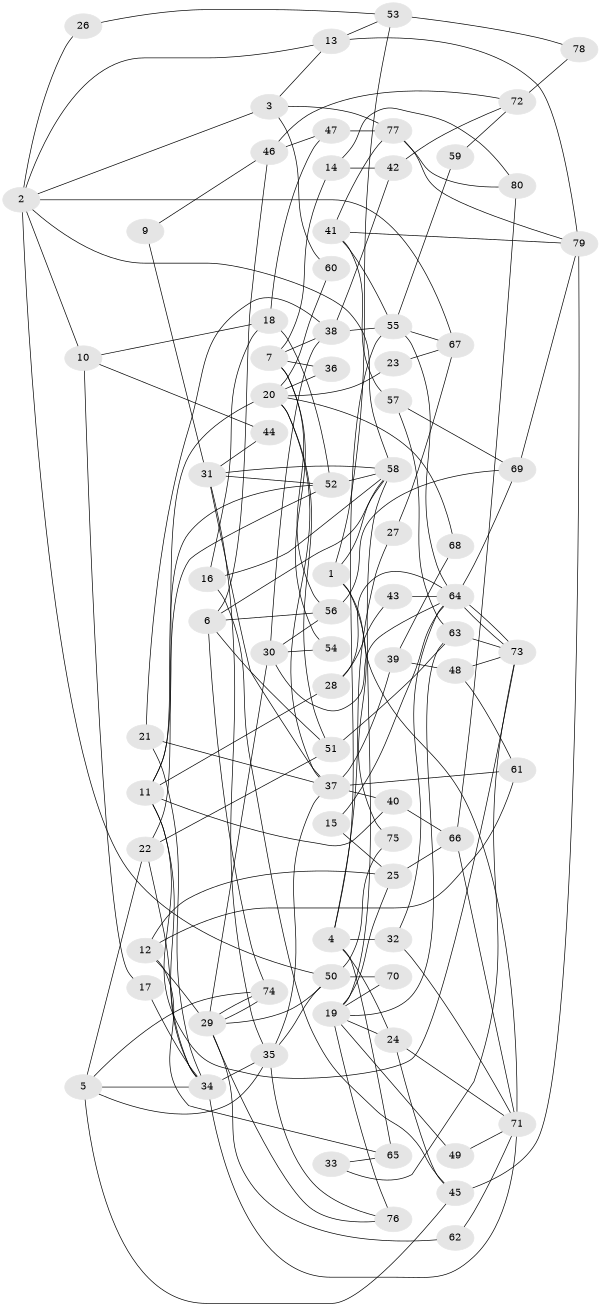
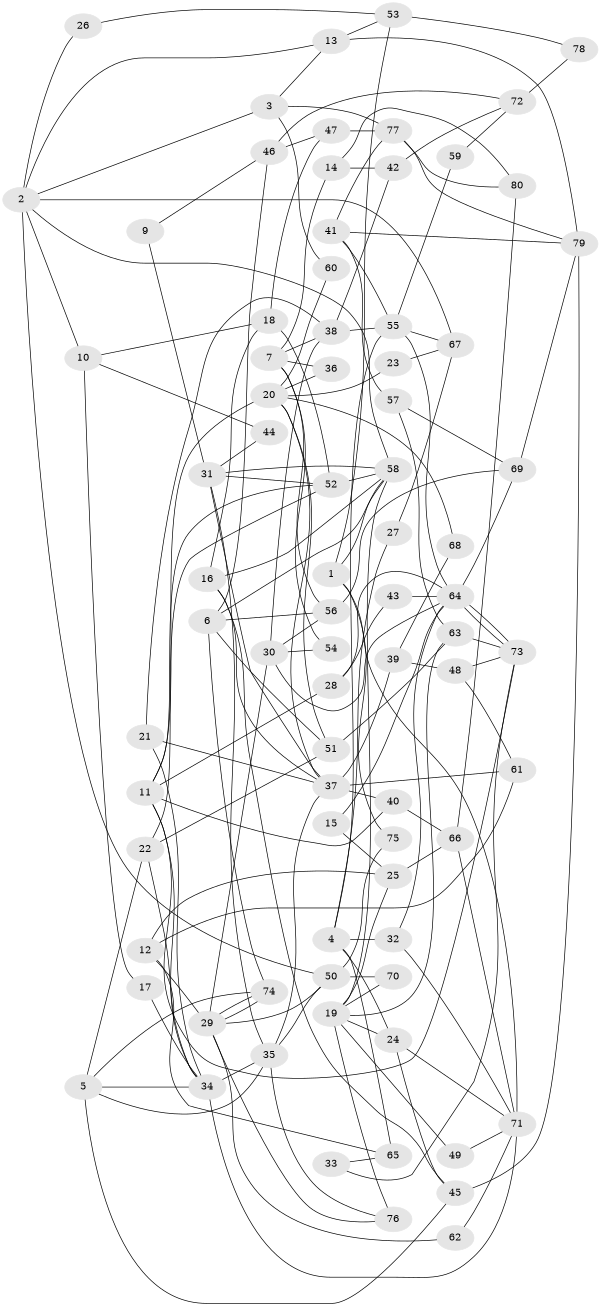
  graph {
    rankdir=LR
    node [color=gray90 style=filled]
    1
    53
    58
    71
    75
    78
    2
    3
    10
    13
    26
    50
    67
    60
    77
    17
    18
    44
    79
    70
    80
    4
    24
    27
    32
    55
    65
    45
    64
    59
    5
    22
    34
    35
    74
    51
    52
    37
    76
    6
    46
    56
    47
    72
    63
    69
    7
    14
    36
    38
    54
    42
    21
    9
    31
    11
    20
    28
    40
    73
    23
    68
    43
    66
    12
    25
    29
    61
    30
    62
    15
    16
    39
    19
    49
    33
    48
    41
    57
    1 -- 53
    1 -- 58
    1 -- 71
    1 -- 75
    53 -- 78
    2 -- 58
    2 -- 3
    2 -- 10
    2 -- 13
    2 -- 26
    2 -- 50
    2 -- 67
    3 -- 13
    3 -- 60
    3 -- 77
    10 -- 17
    10 -- 18
    10 -- 44
    13 -- 53
    13 -- 79
    26 -- 53
    50 -- 75
    50 -- 70
    77 -- 79
    77 -- 80
    17 -- 34
    18 -- 52
    18 -- 47
    4 -- 24
    4 -- 27
    4 -- 32
    4 -- 55
    4 -- 65
    24 -- 71
    24 -- 45
    27 -- 67
    32 -- 71
    32 -- 64
    55 -- 67
    55 -- 64
    55 -- 59
    45 -- 79
    64 -- 69
    64 -- 73
    64 -- 73
    59 -- 72
    5 -- 45
    5 -- 22
    5 -- 34
    5 -- 35
    5 -- 74
    22 -- 34
    22 -- 51
    22 -- 52
    34 -- 71
    34 -- 35
    35 -- 50
    35 -- 37
    35 -- 76
    51 -- 63
    52 -- 58
    37 -- 40
    37 -- 61
    37 -- 39
    6 -- 58
    6 -- 74
    6 -- 51
    6 -- 46
    6 -- 56
    46 -- 47
    46 -- 72
    56 -- 69
    47 -- 77
    72 -- 78
    63 -- 73
    69 -- 79
    7 -- 56
    7 -- 14
    7 -- 36
    7 -- 38
    7 -- 54
    14 -- 80
    14 -- 42
    38 -- 55
    38 -- 42
    42 -- 72
    21 -- 34
    21 -- 37
    21 -- 38
    9 -- 46
    9 -- 31
    31 -- 58
    31 -- 44
    31 -- 35
    31 -- 52
    31 -- 37
    11 -- 34
    11 -- 52
    11 -- 20
    11 -- 28
    11 -- 40
    11 -- 73
    20 -- 60
    20 -- 51
    20 -- 37
    20 -- 36
    20 -- 23
    20 -- 68
    28 -- 64
    28 -- 43
    40 -- 66
    23 -- 67
    43 -- 64
    66 -- 71
    66 -- 80
    12 -- 65
    12 -- 25
    12 -- 29
    12 -- 61
    25 -- 66
    29 -- 50
    29 -- 74
    29 -- 74
    29 -- 76
    29 -- 30
    29 -- 62
    30 -- 64
    30 -- 56
    30 -- 38
    30 -- 54
    62 -- 71
    15 -- 64
    15 -- 25
    16 -- 58
    16 -- 18
    16 -- 45
+   16 -- 37
    39 -- 68
    39 -- 48
    19 -- 58
    19 -- 70
    19 -- 24
    19 -- 76
    19 -- 63
    19 -- 25
    19 -- 49
    49 -- 71
    33 -- 65
    33 -- 73
    48 -- 73
    48 -- 61
    41 -- 77
    41 -- 79
    41 -- 55
    41 -- 57
    57 -- 63
    57 -- 69
  }
